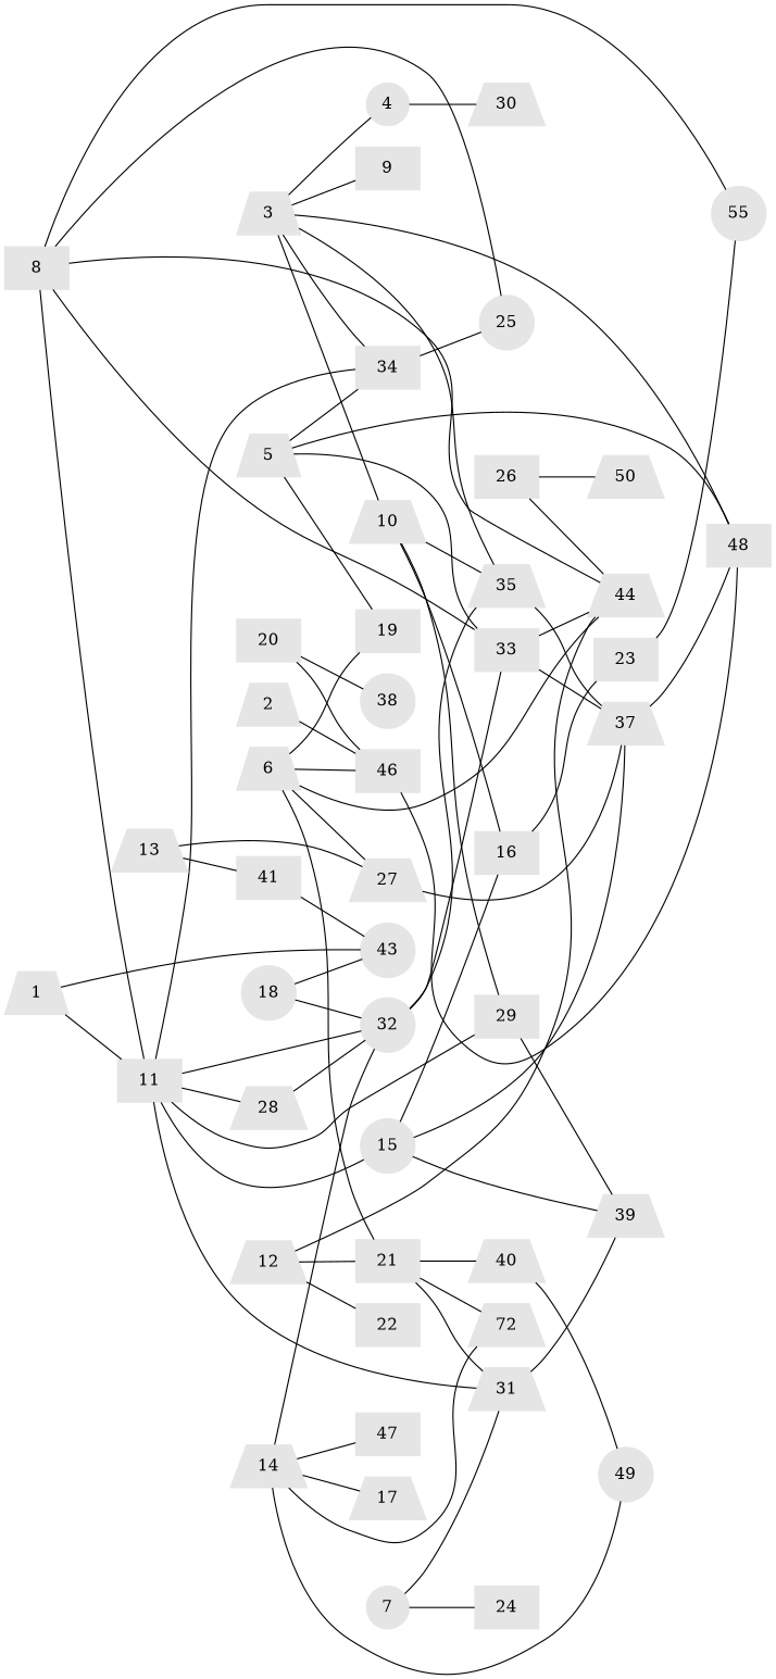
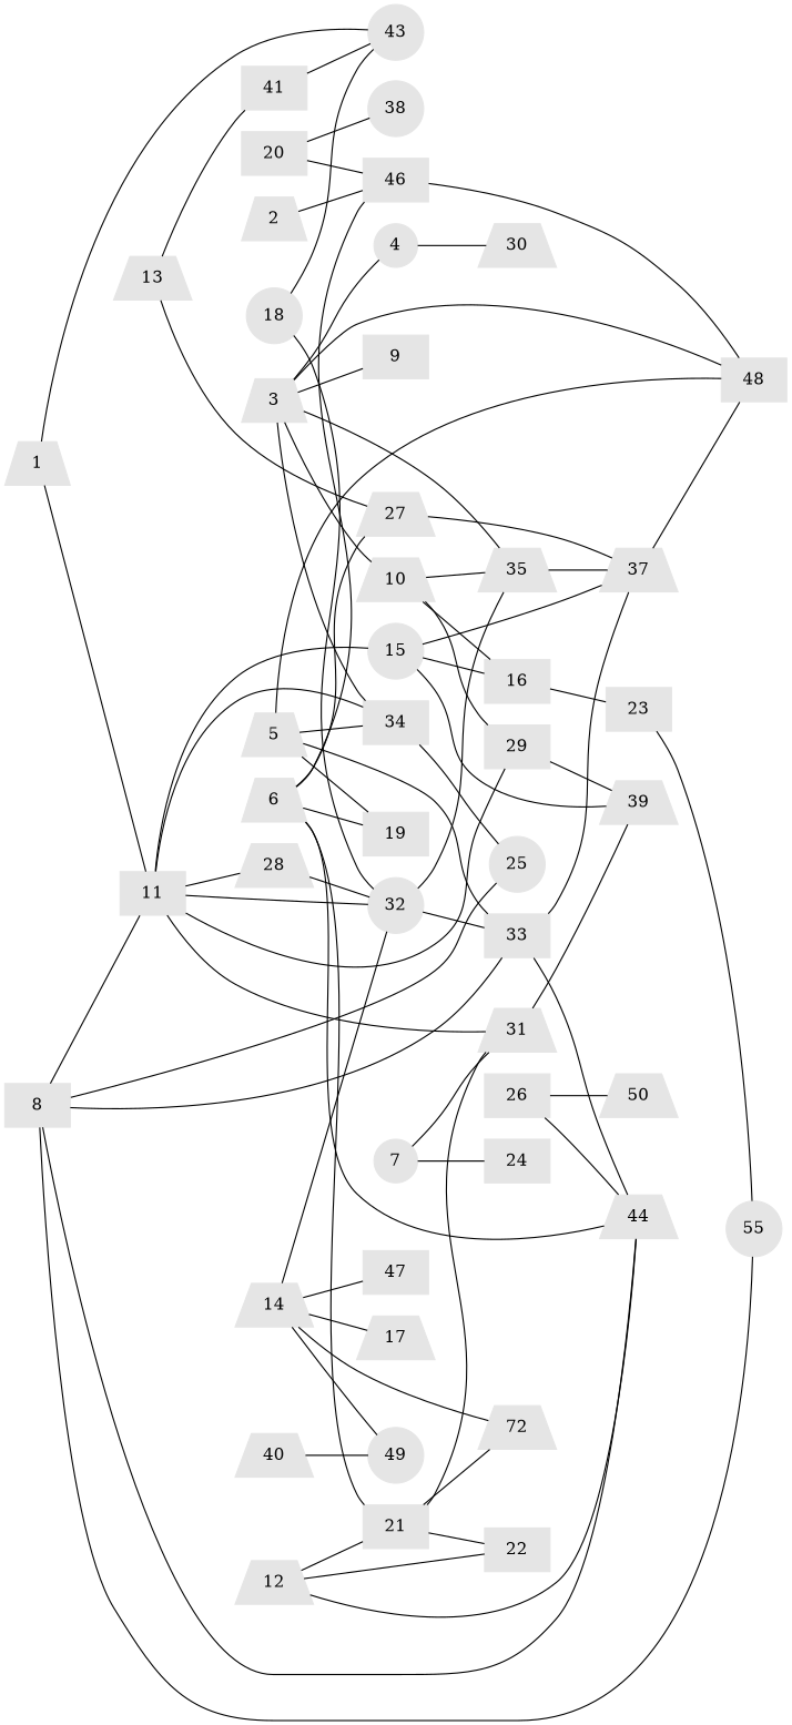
  graph {
    rankdir=LR
    node [color=gray90 shape=trapezium style=filled]
    edge [weight=1.0]
    11 [shape=box]
    1
    43 [shape=circle]
    34 [shape=box]
    31
    29 [shape=box]
    15 [shape=circle]
    28
    32 [shape=circle]
    46 [shape=box]
    2
    48 [shape=box]
    4 [shape=circle]
    3
    9 [shape=box]
    10
    35
    30
    16 [shape=box]
    25 [shape=circle]
    37
    5
    19 [shape=box]
    33 [shape=box]
    44
    6
    21 [shape=box]
    27
    22 [shape=box]
    n30 [label=72]
    7 [shape=circle]
    24 [shape=box]
    39
    8 [shape=box]
    n35 [label=55 shape=circle]
    23 [shape=box]
    12
    13
    41 [shape=box]
    14
    17
    47 [shape=box]
    49 [shape=circle]
    18 [shape=circle]
    20 [shape=box]
    38 [shape=circle]
    26 [shape=box]
    50
    40
    11 -- 34
    11 -- 31
    11 -- 29
    11 -- 15
    11 -- 28
    11 -- 32
    1 -- 11
    1 -- 43
    34 -- 25
    31 -- 39
    29 -- 39
    15 -- 16
    15 -- 37
    15 -- 39
    28 -- 32
    32 -- 35
    32 -- 33
    46 -- 48
    2 -- 46
    4 -- 30 [weight=2.0]
    3 -- 34
    3 -- 48
    3 -- 4
    3 -- 9
    3 -- 10
    3 -- 35
    10 -- 29
    10 -- 35
    10 -- 16
    35 -- 37
    16 -- 23
    37 -- 48
    5 -- 34
    5 -- 48
    5 -- 19
    5 -- 33
    33 -- 37
    33 -- 44
    6 -- 46
    6 -- 19
    6 -- 44
    6 -- 21
    6 -- 27
    21 -- 31
-   21 -- 40
+   21 -- 22
    21 -- n30
    27 -- 37
    7 -- 31
    7 -- 24
    8 -- 11
    8 -- 25
    8 -- 33
    8 -- 44
    8 -- n35
    23 -- n35
    12 -- 44
    12 -- 21
    12 -- 22
    13 -- 27
    13 -- 41
    41 -- 43
    14 -- 32
    14 -- n30
    14 -- 17
    14 -- 47 [weight=2.0]
    14 -- 49
    18 -- 43
    18 -- 32
    20 -- 46
    20 -- 38
    26 -- 44
    26 -- 50
    40 -- 49
  }
